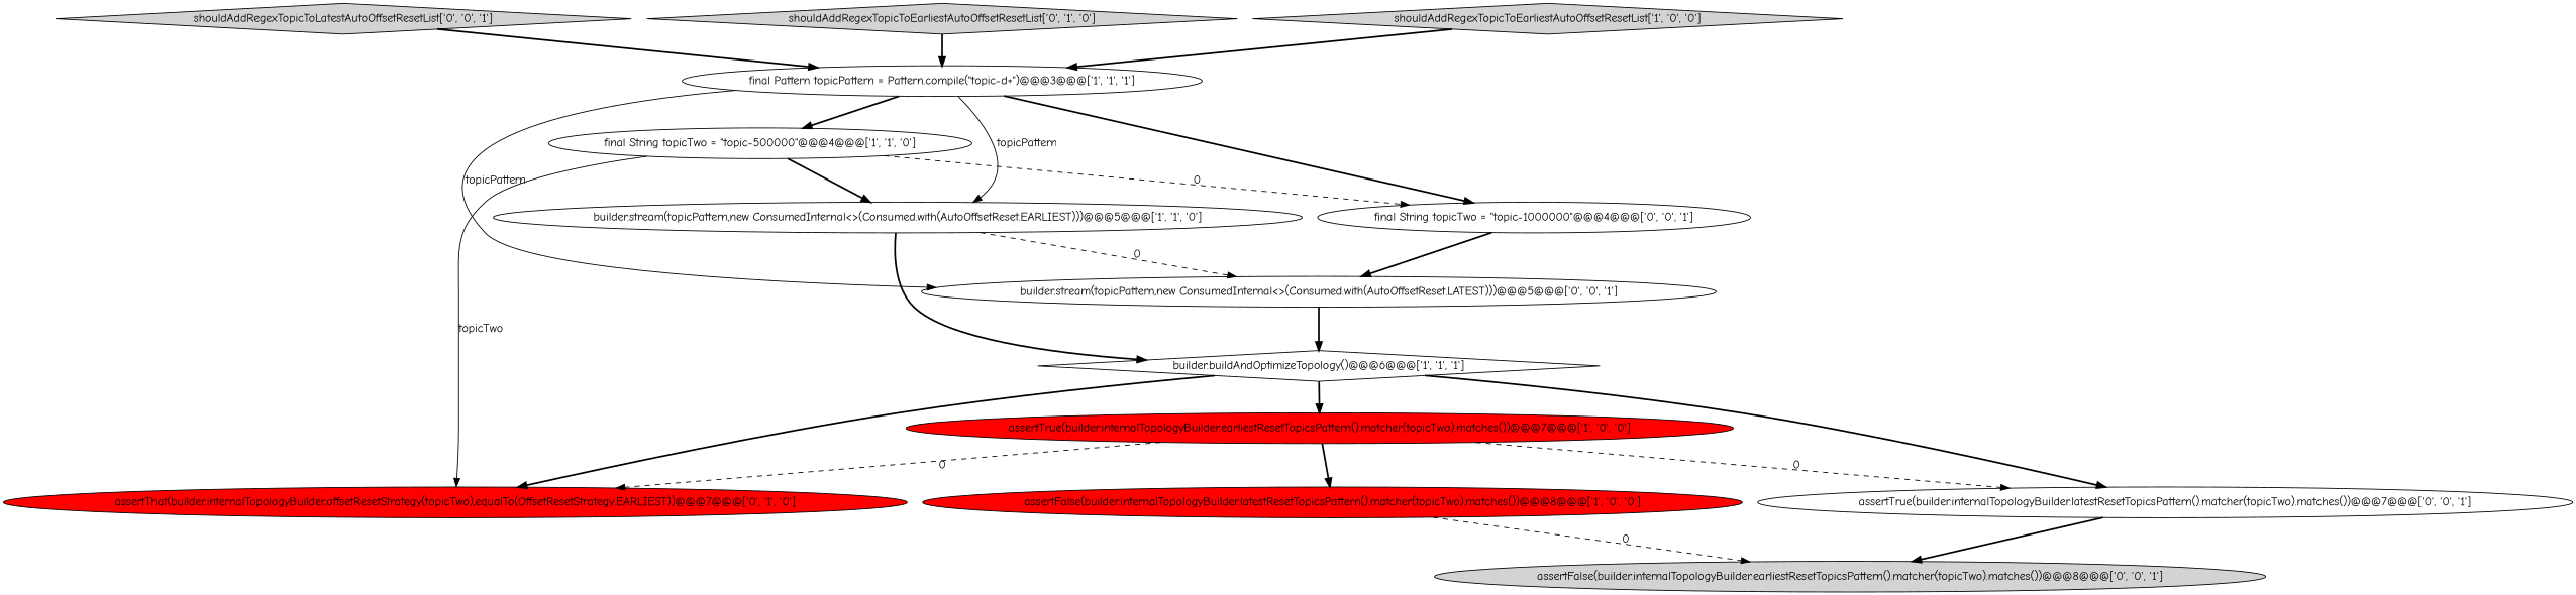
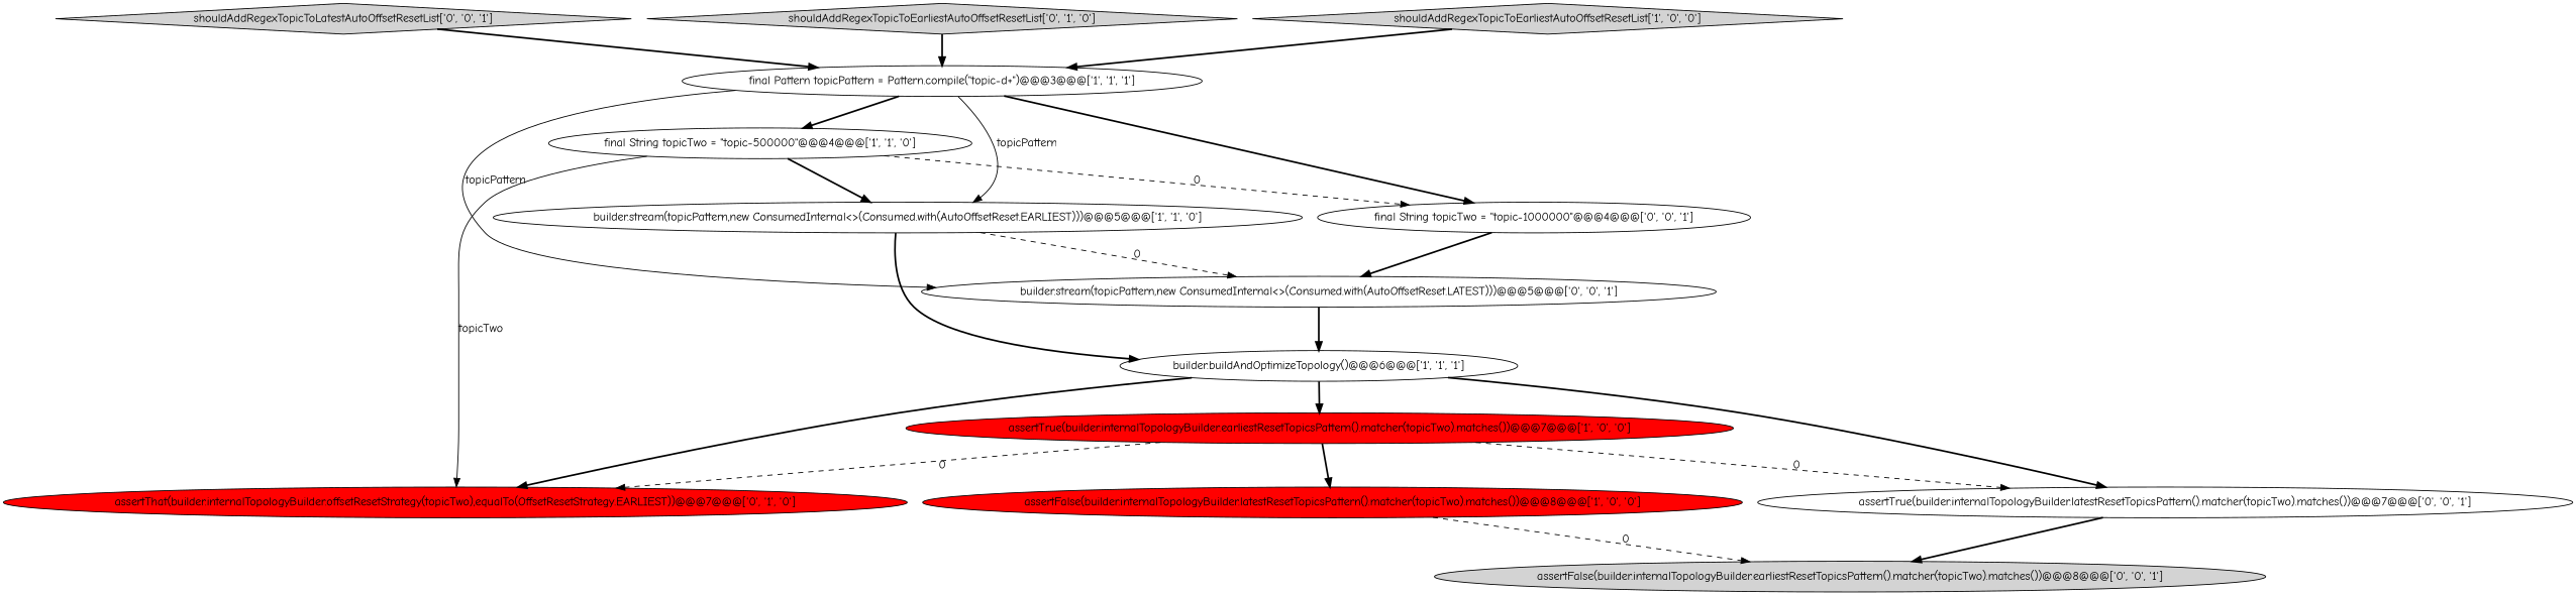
  digraph {
    fontname="Comic Neue"
    node [fillcolor=white shape=ellipse style=filled fontname="Comic Neue"]
    edge [style=bold fontname="Comic Neue"]
    n1 [fillcolor=lightgray label="assertFalse(builder.internalTopologyBuilder.earliestResetTopicsPattern().matcher(topicTwo).matches())@@@8@@@['0', '0', '1']"]
    n2 [fillcolor=lightgray label="shouldAddRegexTopicToLatestAutoOffsetResetList['0', '0', '1']" shape=diamond]
    n3 [label="final Pattern topicPattern = Pattern.compile(\"topic-\d+\")@@@3@@@['1', '1', '1']"]
    n4 [label="builder.stream(topicPattern,new ConsumedInternal<>(Consumed.with(AutoOffsetReset.EARLIEST)))@@@5@@@['1', '1', '0']"]
    n5 [label="builder.stream(topicPattern,new ConsumedInternal<>(Consumed.with(AutoOffsetReset.LATEST)))@@@5@@@['0', '0', '1']"]
-   n6 [label="builder.buildAndOptimizeTopology()@@@6@@@['1', '1', '1']" shape=diamond]
+   n6 [label="builder.buildAndOptimizeTopology()@@@6@@@['1', '1', '1']"]
    n7 [fillcolor=lightgray label="shouldAddRegexTopicToEarliestAutoOffsetResetList['0', '1', '0']" shape=diamond]
    n8 [label="final String topicTwo = \"topic-1000000\"@@@4@@@['0', '0', '1']"]
    n9 [fillcolor=red label="assertThat(builder.internalTopologyBuilder.offsetResetStrategy(topicTwo),equalTo(OffsetResetStrategy.EARLIEST))@@@7@@@['0', '1', '0']"]
    n10 [fillcolor=red label="assertTrue(builder.internalTopologyBuilder.earliestResetTopicsPattern().matcher(topicTwo).matches())@@@7@@@['1', '0', '0']"]
    n11 [label="assertTrue(builder.internalTopologyBuilder.latestResetTopicsPattern().matcher(topicTwo).matches())@@@7@@@['0', '0', '1']"]
    n12 [fillcolor=red label="assertFalse(builder.internalTopologyBuilder.latestResetTopicsPattern().matcher(topicTwo).matches())@@@8@@@['1', '0', '0']"]
    n13 [fillcolor=lightgray label="shouldAddRegexTopicToEarliestAutoOffsetResetList['1', '0', '0']" shape=diamond]
    n14 [label="final String topicTwo = \"topic-500000\"@@@4@@@['1', '1', '0']"]
    n2 -> n3
    n3 -> n4 [label=topicPattern style=solid]
    n3 -> n5 [label=topicPattern style=solid]
    n3 -> n8
    n3 -> n14
    n4 -> n5 [label=0 style=dashed]
    n4 -> n6
    n5 -> n6
    n6 -> n9
    n6 -> n10
    n6 -> n11
    n7 -> n3
    n8 -> n5
    n10 -> n9 [label=0 style=dashed]
    n10 -> n11 [label=0 style=dashed]
    n10 -> n12
    n11 -> n1
    n12 -> n1 [label=0 style=dashed]
    n13 -> n3
    n14 -> n4
    n14 -> n8 [label=0 style=dashed]
    n14 -> n9 [label=topicTwo style=solid]
  }
